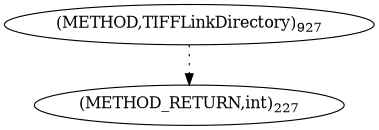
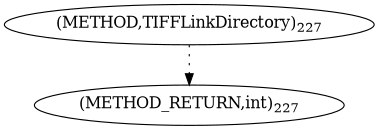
  digraph {
-   n1 [label=<(METHOD,TIFFLinkDirectory)<SUB>927</SUB>>]
+   n1 [label=<(METHOD,TIFFLinkDirectory)<SUB>227</SUB>>]
    n2 [label=<(METHOD_RETURN,int)<SUB>227</SUB>>]
    n1 -> n2 [style=dotted]
  }
